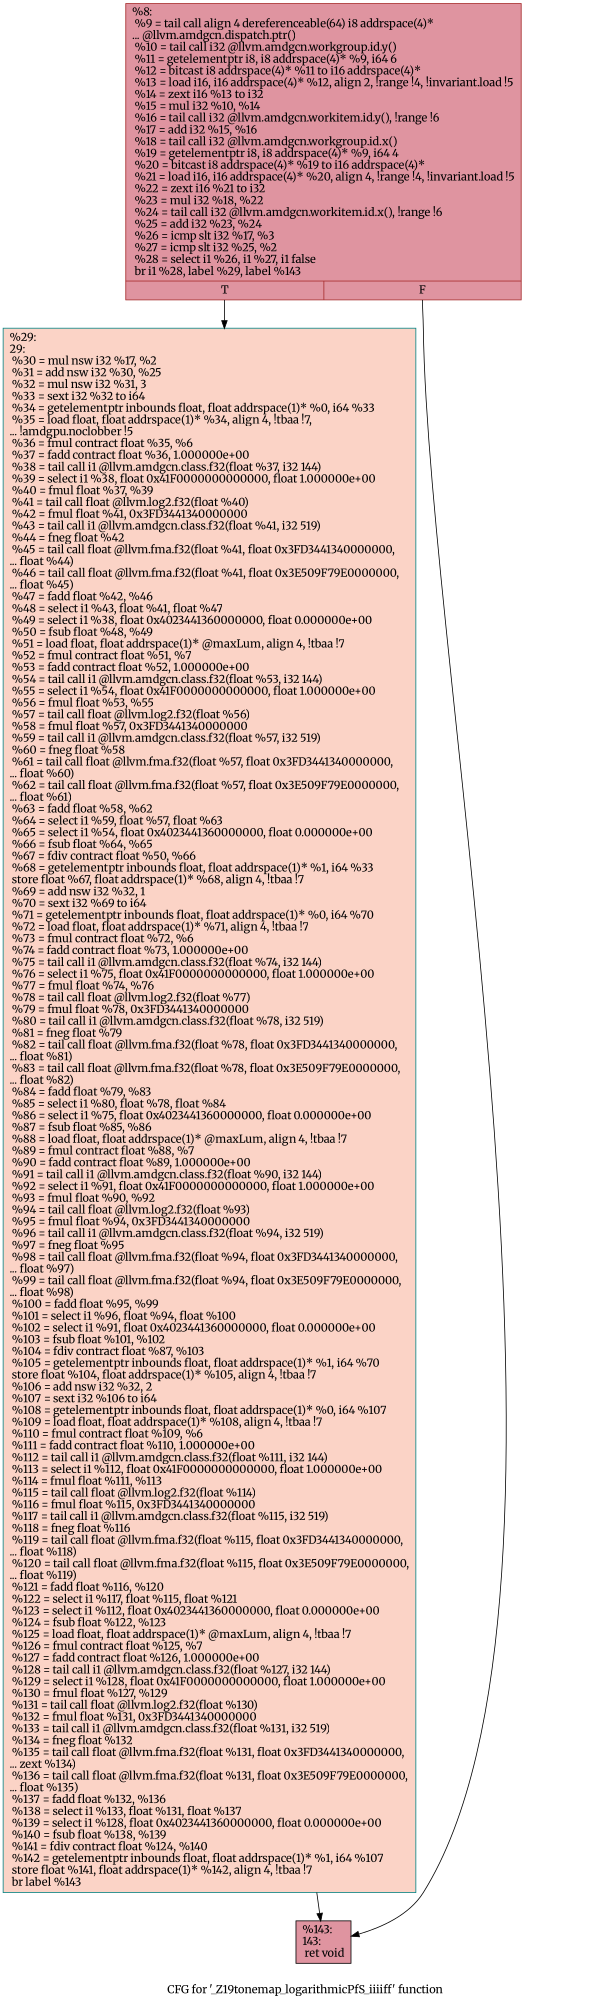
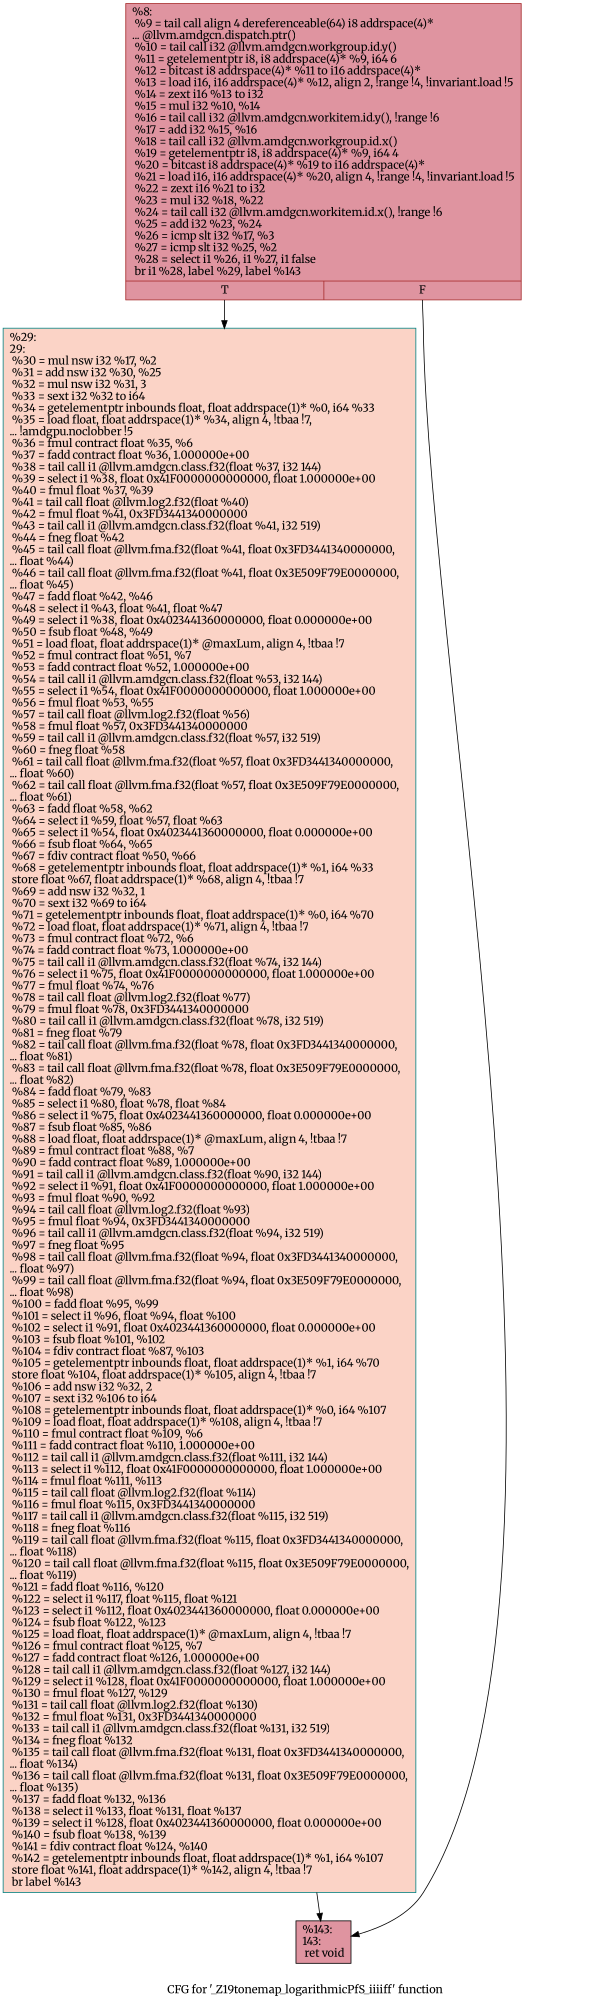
  digraph {
    label="CFG for '_Z19tonemap_logarithmicPfS_iiiiff' function"
    fontname=Merriweather
    node [fillcolor="#b70d2870" shape=record style=filled fontname=Merriweather]
    edge [fontname=Merriweather]
    n1 [color=brown label="{%8:\l  %9 = tail call align 4 dereferenceable(64) i8 addrspace(4)*\l... @llvm.amdgcn.dispatch.ptr()\l  %10 = tail call i32 @llvm.amdgcn.workgroup.id.y()\l  %11 = getelementptr i8, i8 addrspace(4)* %9, i64 6\l  %12 = bitcast i8 addrspace(4)* %11 to i16 addrspace(4)*\l  %13 = load i16, i16 addrspace(4)* %12, align 2, !range !4, !invariant.load !5\l  %14 = zext i16 %13 to i32\l  %15 = mul i32 %10, %14\l  %16 = tail call i32 @llvm.amdgcn.workitem.id.y(), !range !6\l  %17 = add i32 %15, %16\l  %18 = tail call i32 @llvm.amdgcn.workgroup.id.x()\l  %19 = getelementptr i8, i8 addrspace(4)* %9, i64 4\l  %20 = bitcast i8 addrspace(4)* %19 to i16 addrspace(4)*\l  %21 = load i16, i16 addrspace(4)* %20, align 4, !range !4, !invariant.load !5\l  %22 = zext i16 %21 to i32\l  %23 = mul i32 %18, %22\l  %24 = tail call i32 @llvm.amdgcn.workitem.id.x(), !range !6\l  %25 = add i32 %23, %24\l  %26 = icmp slt i32 %17, %3\l  %27 = icmp slt i32 %25, %2\l  %28 = select i1 %26, i1 %27, i1 false\l  br i1 %28, label %29, label %143\l|{<s0>T|<s1>F}}"]
-   n2 [color=teal fillcolor="#f59c7d70" label="{%29:\l29:                                               \l  %30 = mul nsw i32 %17, %2\l  %31 = add nsw i32 %30, %25\l  %32 = mul nsw i32 %31, 3\l  %33 = sext i32 %32 to i64\l  %34 = getelementptr inbounds float, float addrspace(1)* %0, i64 %33\l  %35 = load float, float addrspace(1)* %34, align 4, !tbaa !7,\l... !amdgpu.noclobber !5\l  %36 = fmul contract float %35, %6\l  %37 = fadd contract float %36, 1.000000e+00\l  %38 = tail call i1 @llvm.amdgcn.class.f32(float %37, i32 144)\l  %39 = select i1 %38, float 0x41F0000000000000, float 1.000000e+00\l  %40 = fmul float %37, %39\l  %41 = tail call float @llvm.log2.f32(float %40)\l  %42 = fmul float %41, 0x3FD3441340000000\l  %43 = tail call i1 @llvm.amdgcn.class.f32(float %41, i32 519)\l  %44 = fneg float %42\l  %45 = tail call float @llvm.fma.f32(float %41, float 0x3FD3441340000000,\l... float %44)\l  %46 = tail call float @llvm.fma.f32(float %41, float 0x3E509F79E0000000,\l... float %45)\l  %47 = fadd float %42, %46\l  %48 = select i1 %43, float %41, float %47\l  %49 = select i1 %38, float 0x4023441360000000, float 0.000000e+00\l  %50 = fsub float %48, %49\l  %51 = load float, float addrspace(1)* @maxLum, align 4, !tbaa !7\l  %52 = fmul contract float %51, %7\l  %53 = fadd contract float %52, 1.000000e+00\l  %54 = tail call i1 @llvm.amdgcn.class.f32(float %53, i32 144)\l  %55 = select i1 %54, float 0x41F0000000000000, float 1.000000e+00\l  %56 = fmul float %53, %55\l  %57 = tail call float @llvm.log2.f32(float %56)\l  %58 = fmul float %57, 0x3FD3441340000000\l  %59 = tail call i1 @llvm.amdgcn.class.f32(float %57, i32 519)\l  %60 = fneg float %58\l  %61 = tail call float @llvm.fma.f32(float %57, float 0x3FD3441340000000,\l... float %60)\l  %62 = tail call float @llvm.fma.f32(float %57, float 0x3E509F79E0000000,\l... float %61)\l  %63 = fadd float %58, %62\l  %64 = select i1 %59, float %57, float %63\l  %65 = select i1 %54, float 0x4023441360000000, float 0.000000e+00\l  %66 = fsub float %64, %65\l  %67 = fdiv contract float %50, %66\l  %68 = getelementptr inbounds float, float addrspace(1)* %1, i64 %33\l  store float %67, float addrspace(1)* %68, align 4, !tbaa !7\l  %69 = add nsw i32 %32, 1\l  %70 = sext i32 %69 to i64\l  %71 = getelementptr inbounds float, float addrspace(1)* %0, i64 %70\l  %72 = load float, float addrspace(1)* %71, align 4, !tbaa !7\l  %73 = fmul contract float %72, %6\l  %74 = fadd contract float %73, 1.000000e+00\l  %75 = tail call i1 @llvm.amdgcn.class.f32(float %74, i32 144)\l  %76 = select i1 %75, float 0x41F0000000000000, float 1.000000e+00\l  %77 = fmul float %74, %76\l  %78 = tail call float @llvm.log2.f32(float %77)\l  %79 = fmul float %78, 0x3FD3441340000000\l  %80 = tail call i1 @llvm.amdgcn.class.f32(float %78, i32 519)\l  %81 = fneg float %79\l  %82 = tail call float @llvm.fma.f32(float %78, float 0x3FD3441340000000,\l... float %81)\l  %83 = tail call float @llvm.fma.f32(float %78, float 0x3E509F79E0000000,\l... float %82)\l  %84 = fadd float %79, %83\l  %85 = select i1 %80, float %78, float %84\l  %86 = select i1 %75, float 0x4023441360000000, float 0.000000e+00\l  %87 = fsub float %85, %86\l  %88 = load float, float addrspace(1)* @maxLum, align 4, !tbaa !7\l  %89 = fmul contract float %88, %7\l  %90 = fadd contract float %89, 1.000000e+00\l  %91 = tail call i1 @llvm.amdgcn.class.f32(float %90, i32 144)\l  %92 = select i1 %91, float 0x41F0000000000000, float 1.000000e+00\l  %93 = fmul float %90, %92\l  %94 = tail call float @llvm.log2.f32(float %93)\l  %95 = fmul float %94, 0x3FD3441340000000\l  %96 = tail call i1 @llvm.amdgcn.class.f32(float %94, i32 519)\l  %97 = fneg float %95\l  %98 = tail call float @llvm.fma.f32(float %94, float 0x3FD3441340000000,\l... float %97)\l  %99 = tail call float @llvm.fma.f32(float %94, float 0x3E509F79E0000000,\l... float %98)\l  %100 = fadd float %95, %99\l  %101 = select i1 %96, float %94, float %100\l  %102 = select i1 %91, float 0x4023441360000000, float 0.000000e+00\l  %103 = fsub float %101, %102\l  %104 = fdiv contract float %87, %103\l  %105 = getelementptr inbounds float, float addrspace(1)* %1, i64 %70\l  store float %104, float addrspace(1)* %105, align 4, !tbaa !7\l  %106 = add nsw i32 %32, 2\l  %107 = sext i32 %106 to i64\l  %108 = getelementptr inbounds float, float addrspace(1)* %0, i64 %107\l  %109 = load float, float addrspace(1)* %108, align 4, !tbaa !7\l  %110 = fmul contract float %109, %6\l  %111 = fadd contract float %110, 1.000000e+00\l  %112 = tail call i1 @llvm.amdgcn.class.f32(float %111, i32 144)\l  %113 = select i1 %112, float 0x41F0000000000000, float 1.000000e+00\l  %114 = fmul float %111, %113\l  %115 = tail call float @llvm.log2.f32(float %114)\l  %116 = fmul float %115, 0x3FD3441340000000\l  %117 = tail call i1 @llvm.amdgcn.class.f32(float %115, i32 519)\l  %118 = fneg float %116\l  %119 = tail call float @llvm.fma.f32(float %115, float 0x3FD3441340000000,\l... float %118)\l  %120 = tail call float @llvm.fma.f32(float %115, float 0x3E509F79E0000000,\l... float %119)\l  %121 = fadd float %116, %120\l  %122 = select i1 %117, float %115, float %121\l  %123 = select i1 %112, float 0x4023441360000000, float 0.000000e+00\l  %124 = fsub float %122, %123\l  %125 = load float, float addrspace(1)* @maxLum, align 4, !tbaa !7\l  %126 = fmul contract float %125, %7\l  %127 = fadd contract float %126, 1.000000e+00\l  %128 = tail call i1 @llvm.amdgcn.class.f32(float %127, i32 144)\l  %129 = select i1 %128, float 0x41F0000000000000, float 1.000000e+00\l  %130 = fmul float %127, %129\l  %131 = tail call float @llvm.log2.f32(float %130)\l  %132 = fmul float %131, 0x3FD3441340000000\l  %133 = tail call i1 @llvm.amdgcn.class.f32(float %131, i32 519)\l  %134 = fneg float %132\l  %135 = tail call float @llvm.fma.f32(float %131, float 0x3FD3441340000000,\l... zext %134)\l  %136 = tail call float @llvm.fma.f32(float %131, float 0x3E509F79E0000000,\l... float %135)\l  %137 = fadd float %132, %136\l  %138 = select i1 %133, float %131, float %137\l  %139 = select i1 %128, float 0x4023441360000000, float 0.000000e+00\l  %140 = fsub float %138, %139\l  %141 = fdiv contract float %124, %140\l  %142 = getelementptr inbounds float, float addrspace(1)* %1, i64 %107\l  store float %141, float addrspace(1)* %142, align 4, !tbaa !7\l  br label %143\l}"]
+   n2 [color=teal fillcolor="#f59c7d70" label="{%29:\l29:                                               \l  %30 = mul nsw i32 %17, %2\l  %31 = add nsw i32 %30, %25\l  %32 = mul nsw i32 %31, 3\l  %33 = sext i32 %32 to i64\l  %34 = getelementptr inbounds float, float addrspace(1)* %0, i64 %33\l  %35 = load float, float addrspace(1)* %34, align 4, !tbaa !7,\l... !amdgpu.noclobber !5\l  %36 = fmul contract float %35, %6\l  %37 = fadd contract float %36, 1.000000e+00\l  %38 = tail call i1 @llvm.amdgcn.class.f32(float %37, i32 144)\l  %39 = select i1 %38, float 0x41F0000000000000, float 1.000000e+00\l  %40 = fmul float %37, %39\l  %41 = tail call float @llvm.log2.f32(float %40)\l  %42 = fmul float %41, 0x3FD3441340000000\l  %43 = tail call i1 @llvm.amdgcn.class.f32(float %41, i32 519)\l  %44 = fneg float %42\l  %45 = tail call float @llvm.fma.f32(float %41, float 0x3FD3441340000000,\l... float %44)\l  %46 = tail call float @llvm.fma.f32(float %41, float 0x3E509F79E0000000,\l... float %45)\l  %47 = fadd float %42, %46\l  %48 = select i1 %43, float %41, float %47\l  %49 = select i1 %38, float 0x4023441360000000, float 0.000000e+00\l  %50 = fsub float %48, %49\l  %51 = load float, float addrspace(1)* @maxLum, align 4, !tbaa !7\l  %52 = fmul contract float %51, %7\l  %53 = fadd contract float %52, 1.000000e+00\l  %54 = tail call i1 @llvm.amdgcn.class.f32(float %53, i32 144)\l  %55 = select i1 %54, float 0x41F0000000000000, float 1.000000e+00\l  %56 = fmul float %53, %55\l  %57 = tail call float @llvm.log2.f32(float %56)\l  %58 = fmul float %57, 0x3FD3441340000000\l  %59 = tail call i1 @llvm.amdgcn.class.f32(float %57, i32 519)\l  %60 = fneg float %58\l  %61 = tail call float @llvm.fma.f32(float %57, float 0x3FD3441340000000,\l... float %60)\l  %62 = tail call float @llvm.fma.f32(float %57, float 0x3E509F79E0000000,\l... float %61)\l  %63 = fadd float %58, %62\l  %64 = select i1 %59, float %57, float %63\l  %65 = select i1 %54, float 0x4023441360000000, float 0.000000e+00\l  %66 = fsub float %64, %65\l  %67 = fdiv contract float %50, %66\l  %68 = getelementptr inbounds float, float addrspace(1)* %1, i64 %33\l  store float %67, float addrspace(1)* %68, align 4, !tbaa !7\l  %69 = add nsw i32 %32, 1\l  %70 = sext i32 %69 to i64\l  %71 = getelementptr inbounds float, float addrspace(1)* %0, i64 %70\l  %72 = load float, float addrspace(1)* %71, align 4, !tbaa !7\l  %73 = fmul contract float %72, %6\l  %74 = fadd contract float %73, 1.000000e+00\l  %75 = tail call i1 @llvm.amdgcn.class.f32(float %74, i32 144)\l  %76 = select i1 %75, float 0x41F0000000000000, float 1.000000e+00\l  %77 = fmul float %74, %76\l  %78 = tail call float @llvm.log2.f32(float %77)\l  %79 = fmul float %78, 0x3FD3441340000000\l  %80 = tail call i1 @llvm.amdgcn.class.f32(float %78, i32 519)\l  %81 = fneg float %79\l  %82 = tail call float @llvm.fma.f32(float %78, float 0x3FD3441340000000,\l... float %81)\l  %83 = tail call float @llvm.fma.f32(float %78, float 0x3E509F79E0000000,\l... float %82)\l  %84 = fadd float %79, %83\l  %85 = select i1 %80, float %78, float %84\l  %86 = select i1 %75, float 0x4023441360000000, float 0.000000e+00\l  %87 = fsub float %85, %86\l  %88 = load float, float addrspace(1)* @maxLum, align 4, !tbaa !7\l  %89 = fmul contract float %88, %7\l  %90 = fadd contract float %89, 1.000000e+00\l  %91 = tail call i1 @llvm.amdgcn.class.f32(float %90, i32 144)\l  %92 = select i1 %91, float 0x41F0000000000000, float 1.000000e+00\l  %93 = fmul float %90, %92\l  %94 = tail call float @llvm.log2.f32(float %93)\l  %95 = fmul float %94, 0x3FD3441340000000\l  %96 = tail call i1 @llvm.amdgcn.class.f32(float %94, i32 519)\l  %97 = fneg float %95\l  %98 = tail call float @llvm.fma.f32(float %94, float 0x3FD3441340000000,\l... float %97)\l  %99 = tail call float @llvm.fma.f32(float %94, float 0x3E509F79E0000000,\l... float %98)\l  %100 = fadd float %95, %99\l  %101 = select i1 %96, float %94, float %100\l  %102 = select i1 %91, float 0x4023441360000000, float 0.000000e+00\l  %103 = fsub float %101, %102\l  %104 = fdiv contract float %87, %103\l  %105 = getelementptr inbounds float, float addrspace(1)* %1, i64 %70\l  store float %104, float addrspace(1)* %105, align 4, !tbaa !7\l  %106 = add nsw i32 %32, 2\l  %107 = sext i32 %106 to i64\l  %108 = getelementptr inbounds float, float addrspace(1)* %0, i64 %107\l  %109 = load float, float addrspace(1)* %108, align 4, !tbaa !7\l  %110 = fmul contract float %109, %6\l  %111 = fadd contract float %110, 1.000000e+00\l  %112 = tail call i1 @llvm.amdgcn.class.f32(float %111, i32 144)\l  %113 = select i1 %112, float 0x41F0000000000000, float 1.000000e+00\l  %114 = fmul float %111, %113\l  %115 = tail call float @llvm.log2.f32(float %114)\l  %116 = fmul float %115, 0x3FD3441340000000\l  %117 = tail call i1 @llvm.amdgcn.class.f32(float %115, i32 519)\l  %118 = fneg float %116\l  %119 = tail call float @llvm.fma.f32(float %115, float 0x3FD3441340000000,\l... float %118)\l  %120 = tail call float @llvm.fma.f32(float %115, float 0x3E509F79E0000000,\l... float %119)\l  %121 = fadd float %116, %120\l  %122 = select i1 %117, float %115, float %121\l  %123 = select i1 %112, float 0x4023441360000000, float 0.000000e+00\l  %124 = fsub float %122, %123\l  %125 = load float, float addrspace(1)* @maxLum, align 4, !tbaa !7\l  %126 = fmul contract float %125, %7\l  %127 = fadd contract float %126, 1.000000e+00\l  %128 = tail call i1 @llvm.amdgcn.class.f32(float %127, i32 144)\l  %129 = select i1 %128, float 0x41F0000000000000, float 1.000000e+00\l  %130 = fmul float %127, %129\l  %131 = tail call float @llvm.log2.f32(float %130)\l  %132 = fmul float %131, 0x3FD3441340000000\l  %133 = tail call i1 @llvm.amdgcn.class.f32(float %131, i32 519)\l  %134 = fneg float %132\l  %135 = tail call float @llvm.fma.f32(float %131, float 0x3FD3441340000000,\l... float %134)\l  %136 = tail call float @llvm.fma.f32(float %131, float 0x3E509F79E0000000,\l... float %135)\l  %137 = fadd float %132, %136\l  %138 = select i1 %133, float %131, float %137\l  %139 = select i1 %128, float 0x4023441360000000, float 0.000000e+00\l  %140 = fsub float %138, %139\l  %141 = fdiv contract float %124, %140\l  %142 = getelementptr inbounds float, float addrspace(1)* %1, i64 %107\l  store float %141, float addrspace(1)* %142, align 4, !tbaa !7\l  br label %143\l}"]
    n3 [color=black label="{%143:\l143:                                              \l  ret void\l}"]
    n1 -> n2 [tailport=s0]
    n1 -> n3 [tailport=s1]
    n2 -> n3
  }
